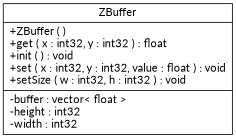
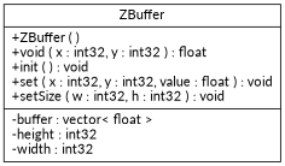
  digraph {
    rankdir=RL
    fontname=Lato
-   n1 [label="ZBuffer\n|+ZBuffer (  )\l+get ( x : int32, y : int32 ) : float\l+init (  ) : void\l+set ( x : int32, y : int32, value : float ) : void\l+setSize ( w : int32, h : int32 ) : void\l|-buffer : vector\< float \>\l-height : int32\l-width : int32\l" shape=record fontname=Lato]
+   n1 [label="ZBuffer\n|+ZBuffer (  )\l+void ( x : int32, y : int32 ) : float\l+init (  ) : void\l+set ( x : int32, y : int32, value : float ) : void\l+setSize ( w : int32, h : int32 ) : void\l|-buffer : vector\< float \>\l-height : int32\l-width : int32\l" shape=record fontname=Lato]
  }
